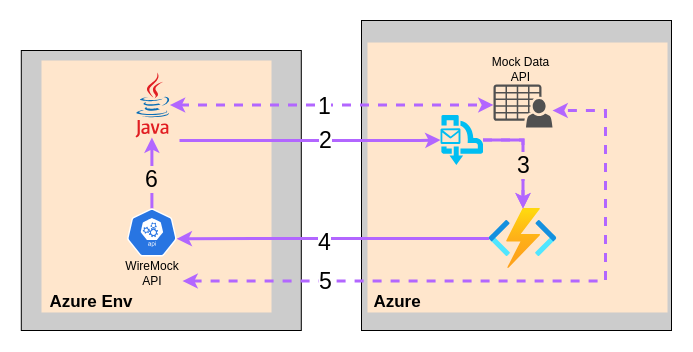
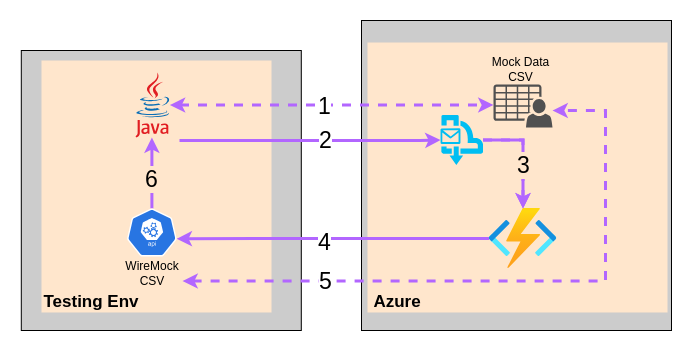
  <mxCell id="0" />
  <mxCell id="1" parent="0" />
  <mxCell id="2" value="" style="whiteSpace=wrap;html=1;aspect=fixed;shadow=0;glass=0;strokeColor=default;fillColor=#CCCCCC;" vertex="1" parent="1"><mxGeometry x="361" y="20" width="310" height="310" as="geometry" /></mxCell>
  <mxCell id="3" value="" style="whiteSpace=wrap;html=1;aspect=fixed;shadow=0;glass=0;strokeColor=default;fillColor=#CCCCCC;" vertex="1" parent="1"><mxGeometry x="20.8" y="50" width="280" height="280" as="geometry" /></mxCell>
  <mxCell id="4" value="" style="rounded=0;whiteSpace=wrap;html=1;shadow=0;glass=0;strokeColor=none;fillColor=#ffe6cc;" vertex="1" parent="1"><mxGeometry x="367" y="42" width="300" height="270" as="geometry" /></mxCell>
- <mxCell id="5" value="Mock Data API" style="text;html=1;strokeColor=none;fillColor=none;align=center;verticalAlign=middle;whiteSpace=wrap;rounded=0;shadow=1;glass=0;" vertex="1" parent="1"><mxGeometry x="482.5" y="54" width="75" height="30" as="geometry" /></mxCell>
+ <mxCell id="5" value="Mock Data CSV" style="text;html=1;strokeColor=none;fillColor=none;align=center;verticalAlign=middle;whiteSpace=wrap;rounded=0;shadow=1;glass=0;" vertex="1" parent="1"><mxGeometry x="482.5" y="54" width="75" height="30" as="geometry" /></mxCell>
  <mxCell id="6" value="" style="sketch=0;pointerEvents=1;shadow=0;dashed=0;html=1;strokeColor=none;fillColor=#505050;labelPosition=center;verticalLabelPosition=bottom;verticalAlign=top;outlineConnect=0;align=center;shape=mxgraph.office.users.csv_file;" vertex="1" parent="1"><mxGeometry x="493" y="84" width="59" height="43" as="geometry" /></mxCell>
  <mxCell id="7" value="" style="rounded=0;whiteSpace=wrap;html=1;shadow=0;glass=0;strokeColor=none;fillColor=#ffe6cc;" vertex="1" parent="1"><mxGeometry x="41" y="60" width="230" height="252" as="geometry" /></mxCell>
  <mxCell id="8" style="edgeStyle=orthogonalEdgeStyle;rounded=0;orthogonalLoop=1;jettySize=auto;html=1;entryX=0.995;entryY=0.63;entryDx=0;entryDy=0;entryPerimeter=0;fontSize=17;strokeColor=#B266FF;strokeWidth=3;" edge="1" parent="1" source="10" target="21"><mxGeometry relative="1" as="geometry" /></mxCell>
  <mxCell id="9" value="4" style="edgeLabel;html=1;align=center;verticalAlign=middle;resizable=0;points=[];fontSize=23;" vertex="1" connectable="0" parent="8"><mxGeometry x="0.053" y="3" relative="1" as="geometry"><mxPoint as="offset" /></mxGeometry></mxCell>
  <mxCell id="10" value="" style="aspect=fixed;html=1;points=[];align=center;image;fontSize=12;image=img/lib/azure2/compute/Function_Apps.svg;imageBackground=none;" vertex="1" parent="1"><mxGeometry x="488.5" y="208" width="68" height="60" as="geometry" /></mxCell>
  <mxCell id="11" value="&lt;b&gt;&lt;font style=&quot;font-size: 17px&quot;&gt;Azure&lt;/font&gt;&lt;/b&gt;" style="text;html=1;strokeColor=none;fillColor=none;align=center;verticalAlign=middle;whiteSpace=wrap;rounded=0;shadow=0;glass=0;" vertex="1" parent="1"><mxGeometry x="367" y="287" width="60" height="30" as="geometry" /></mxCell>
  <mxCell id="12" value="" style="edgeStyle=orthogonalEdgeStyle;rounded=0;orthogonalLoop=1;jettySize=auto;html=1;dashed=1;fontSize=11;strokeColor=#B266FF;strokeWidth=3;startArrow=classic;" edge="1" parent="1" source="27" target="6"><mxGeometry relative="1" as="geometry"><mxPoint x="200.6" y="113" as="sourcePoint" /><mxPoint x="487" y="113" as="targetPoint" /><Array as="points"><mxPoint x="445" y="105" /><mxPoint x="445" y="105" /></Array></mxGeometry></mxCell>
  <mxCell id="13" style="edgeStyle=orthogonalEdgeStyle;rounded=0;orthogonalLoop=1;jettySize=auto;html=1;entryX=0;entryY=0.5;entryDx=0;entryDy=0;entryPerimeter=0;shadow=0;fontSize=17;strokeColor=#B266FF;strokeWidth=3;" edge="1" parent="1" target="25"><mxGeometry relative="1" as="geometry"><mxPoint x="179" y="140" as="sourcePoint" /><Array as="points"><mxPoint x="419" y="140" /></Array></mxGeometry></mxCell>
  <mxCell id="14" value="2" style="edgeLabel;html=1;align=center;verticalAlign=middle;resizable=0;points=[];fontSize=23;" vertex="1" connectable="0" parent="13"><mxGeometry x="0.222" y="1" relative="1" as="geometry"><mxPoint x="-14" as="offset" /></mxGeometry></mxCell>
  <mxCell id="15" style="edgeStyle=orthogonalEdgeStyle;rounded=0;orthogonalLoop=1;jettySize=auto;html=1;exitX=1;exitY=0.75;exitDx=0;exitDy=0;shadow=0;fontSize=11;strokeColor=#B266FF;strokeWidth=3;dashed=1;startArrow=classic;" edge="1" parent="1" source="17" target="6"><mxGeometry relative="1" as="geometry"><Array as="points"><mxPoint x="605" y="281" /><mxPoint x="605" y="110" /></Array></mxGeometry></mxCell>
  <mxCell id="16" value="5" style="edgeLabel;html=1;align=center;verticalAlign=middle;resizable=0;points=[];fontSize=23;" vertex="1" connectable="0" parent="15"><mxGeometry x="-0.552" relative="1" as="geometry"><mxPoint x="-3" as="offset" /></mxGeometry></mxCell>
- <mxCell id="17" value="WireMock API" style="text;html=1;strokeColor=none;fillColor=none;align=center;verticalAlign=middle;whiteSpace=wrap;rounded=0;shadow=0;glass=0;fontSize=12;" vertex="1" parent="1"><mxGeometry x="122" y="258" width="60" height="30" as="geometry" /></mxCell>
- <mxCell id="18" value="&lt;b&gt;&lt;font style=&quot;font-size: 17px&quot;&gt;Azure Env&lt;/font&gt;&lt;/b&gt;" style="text;html=1;strokeColor=none;fillColor=none;align=center;verticalAlign=middle;whiteSpace=wrap;rounded=0;shadow=0;glass=0;" vertex="1" parent="1"><mxGeometry x="41" y="287" width="100" height="30" as="geometry" /></mxCell>
+ <mxCell id="17" value="WireMock CSV" style="text;html=1;strokeColor=none;fillColor=none;align=center;verticalAlign=middle;whiteSpace=wrap;rounded=0;shadow=0;glass=0;fontSize=12;" vertex="1" parent="1"><mxGeometry x="122" y="258" width="60" height="30" as="geometry" /></mxCell>
+ <mxCell id="18" value="&lt;b&gt;&lt;font style=&quot;font-size: 17px&quot;&gt;Testing Env&lt;/font&gt;&lt;/b&gt;" style="text;html=1;strokeColor=none;fillColor=none;align=center;verticalAlign=middle;whiteSpace=wrap;rounded=0;shadow=0;glass=0;" vertex="1" parent="1"><mxGeometry x="41" y="287" width="100" height="30" as="geometry" /></mxCell>
  <mxCell id="19" style="edgeStyle=orthogonalEdgeStyle;rounded=0;orthogonalLoop=1;jettySize=auto;html=1;exitX=0.5;exitY=0;exitDx=0;exitDy=0;exitPerimeter=0;fontSize=17;strokeColor=#B266FF;strokeWidth=3;" edge="1" parent="1" source="21" target="27"><mxGeometry relative="1" as="geometry"><mxPoint x="152.2" y="133" as="targetPoint" /><Array as="points"><mxPoint x="151" y="170" /><mxPoint x="152" y="170" /></Array></mxGeometry></mxCell>
  <mxCell id="20" value="6" style="edgeLabel;html=1;align=center;verticalAlign=middle;resizable=0;points=[];fontSize=23;labelBackgroundColor=#FFE6CC;" vertex="1" connectable="0" parent="19"><mxGeometry x="0.004" y="2" relative="1" as="geometry"><mxPoint x="1" y="6" as="offset" /></mxGeometry></mxCell>
  <mxCell id="21" value="" style="sketch=0;html=1;dashed=0;whitespace=wrap;fillColor=#2875E2;strokeColor=#ffffff;points=[[0.005,0.63,0],[0.1,0.2,0],[0.9,0.2,0],[0.5,0,0],[0.995,0.63,0],[0.72,0.99,0],[0.5,1,0],[0.28,0.99,0]];shape=mxgraph.kubernetes.icon;prIcon=api" vertex="1" parent="1"><mxGeometry x="126.4" y="208" width="50" height="48" as="geometry" /></mxCell>
  <mxCell id="22" value="" style="edgeStyle=orthogonalEdgeStyle;rounded=0;orthogonalLoop=1;jettySize=auto;html=1;shadow=0;dashed=1;fontSize=12;strokeColor=#B266FF;strokeWidth=3;" edge="1" parent="1" source="25" target="10"><mxGeometry relative="1" as="geometry" /></mxCell>
  <mxCell id="23" style="edgeStyle=orthogonalEdgeStyle;rounded=0;orthogonalLoop=1;jettySize=auto;html=1;shadow=0;fontSize=17;strokeColor=#B266FF;strokeWidth=3;" edge="1" parent="1" source="25" target="10"><mxGeometry relative="1" as="geometry" /></mxCell>
  <mxCell id="24" value="3" style="edgeLabel;html=1;align=center;verticalAlign=middle;resizable=0;points=[];fontSize=23;labelBackgroundColor=#FFE6CC;" vertex="1" connectable="0" parent="23"><mxGeometry x="0.099" relative="1" as="geometry"><mxPoint y="5" as="offset" /></mxGeometry></mxCell>
  <mxCell id="25" value="" style="verticalLabelPosition=bottom;html=1;verticalAlign=top;align=center;strokeColor=none;fillColor=#00BEF2;shape=mxgraph.azure.service_bus_queues;pointerEvents=1;" vertex="1" parent="1"><mxGeometry x="440" y="114.5" width="42.5" height="50" as="geometry" /></mxCell>
  <mxCell id="26" value="1" style="edgeLabel;html=1;align=center;verticalAlign=middle;resizable=0;points=[];fontSize=23;" vertex="1" connectable="0" parent="1"><mxGeometry x="323.996" y="105.5" as="geometry" /></mxCell>
  <mxCell id="27" value="" style="dashed=0;outlineConnect=0;html=1;align=center;labelPosition=center;verticalLabelPosition=bottom;verticalAlign=top;shape=mxgraph.weblogos.java" vertex="1" parent="1"><mxGeometry x="135" y="72" width="34.4" height="65" as="geometry" /></mxCell>
